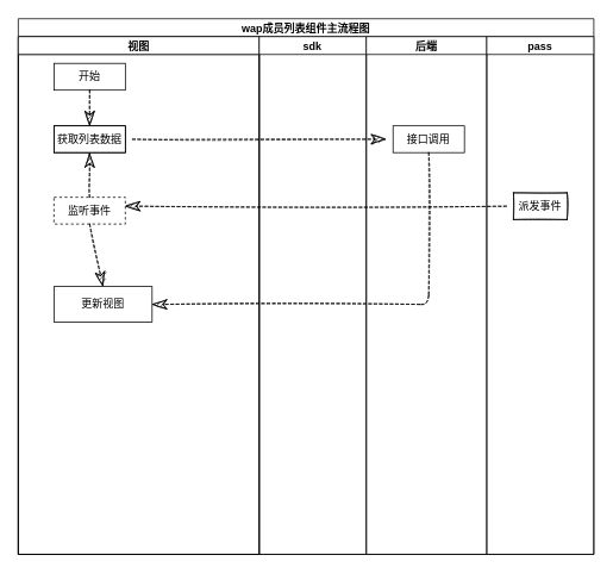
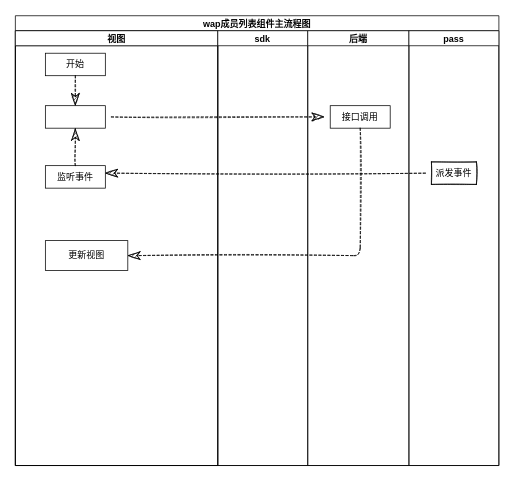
  <mxCell id="0" />
  <mxCell id="1" parent="0" />
  <mxCell id="2" value="wap成员列表组件主流程图" style="swimlane;childLayout=stackLayout;resizeParent=1;resizeParentMax=0;startSize=20;shadow=0;rounded=0;" parent="1" vertex="1"><mxGeometry x="20" y="20" width="645" height="600" as="geometry" /></mxCell>
  <mxCell id="3" value="视图" style="swimlane;startSize=20;" parent="2" vertex="1"><mxGeometry y="20" width="270" height="580" as="geometry" /></mxCell>
- <mxCell id="4" value="获取列表数据" style="rounded=0;whiteSpace=wrap;html=1;shadow=0;sketch=0;hachureGap=4;fontFamily=Architects Daughter;fontSource=https%3A%2F%2Ffonts.googleapis.com%2Fcss%3Ffamily%3DArchitects%2BDaughter;fontSize=12;strokeColor=default;fillColor=none;" vertex="1" parent="3"><mxGeometry x="40" y="100" width="80" height="30" as="geometry" /></mxCell>
  <mxCell id="5" value="视图" style="swimlane;startSize=20;" vertex="1" parent="3"><mxGeometry width="270" height="580" as="geometry" /></mxCell>
  <mxCell id="6" value="" style="rounded=0;whiteSpace=wrap;html=1;shadow=0;sketch=0;hachureGap=4;fontFamily=Architects Daughter;fontSource=https%3A%2F%2Ffonts.googleapis.com%2Fcss%3Ffamily%3DArchitects%2BDaughter;fontSize=12;strokeColor=default;fillColor=none;" vertex="1" parent="5"><mxGeometry x="40" y="100" width="80" height="30" as="geometry" /></mxCell>
- <mxCell id="7" style="edgeStyle=none;sketch=1;hachureGap=4;orthogonalLoop=1;jettySize=auto;html=1;exitX=0.5;exitY=1;exitDx=0;exitDy=0;entryX=0.5;entryY=0;entryDx=0;entryDy=0;dashed=1;fontFamily=Architects Daughter;fontSource=https%3A%2F%2Ffonts.googleapis.com%2Fcss%3Ffamily%3DArchitects%2BDaughter;fontSize=12;endArrow=classicThin;endFill=1;startSize=14;endSize=14;sourcePerimeterSpacing=8;targetPerimeterSpacing=8;" edge="1" parent="5" source="9" target="10"><mxGeometry relative="1" as="geometry" /></mxCell>
  <mxCell id="8" style="edgeStyle=none;sketch=1;hachureGap=4;orthogonalLoop=1;jettySize=auto;html=1;exitX=0.5;exitY=0;exitDx=0;exitDy=0;entryX=0.5;entryY=1;entryDx=0;entryDy=0;dashed=1;fontFamily=Architects Daughter;fontSource=https%3A%2F%2Ffonts.googleapis.com%2Fcss%3Ffamily%3DArchitects%2BDaughter;fontSize=12;endArrow=classicThin;endFill=1;startSize=14;endSize=14;sourcePerimeterSpacing=8;targetPerimeterSpacing=8;" edge="1" parent="5" source="9" target="6"><mxGeometry relative="1" as="geometry" /></mxCell>
- <mxCell id="9" value="监听事件" style="rounded=0;whiteSpace=wrap;html=1;shadow=0;sketch=0;hachureGap=4;fontFamily=Architects Daughter;fontSource=https%3A%2F%2Ffonts.googleapis.com%2Fcss%3Ffamily%3DArchitects%2BDaughter;fontSize=12;strokeColor=default;fillColor=none;dashed=1;" vertex="1" parent="5"><mxGeometry x="40" y="180" width="80" height="30" as="geometry" /></mxCell>
+ <mxCell id="9" value="监听事件" style="rounded=0;whiteSpace=wrap;html=1;shadow=0;sketch=0;hachureGap=4;fontFamily=Architects Daughter;fontSource=https%3A%2F%2Ffonts.googleapis.com%2Fcss%3Ffamily%3DArchitects%2BDaughter;fontSize=12;strokeColor=default;fillColor=none;" vertex="1" parent="5"><mxGeometry x="40" y="180" width="80" height="30" as="geometry" /></mxCell>
  <mxCell id="10" value="更新视图" style="rounded=0;whiteSpace=wrap;html=1;shadow=0;sketch=0;hachureGap=4;fontFamily=Architects Daughter;fontSource=https%3A%2F%2Ffonts.googleapis.com%2Fcss%3Ffamily%3DArchitects%2BDaughter;fontSize=12;strokeColor=default;fillColor=none;" vertex="1" parent="5"><mxGeometry x="40" y="280" width="110" height="40" as="geometry" /></mxCell>
  <mxCell id="11" style="edgeStyle=none;sketch=1;hachureGap=4;orthogonalLoop=1;jettySize=auto;html=1;exitX=0.5;exitY=1;exitDx=0;exitDy=0;entryX=0.5;entryY=0;entryDx=0;entryDy=0;dashed=1;fontFamily=Architects Daughter;fontSource=https%3A%2F%2Ffonts.googleapis.com%2Fcss%3Ffamily%3DArchitects%2BDaughter;fontSize=12;endArrow=classicThin;endFill=1;startSize=14;endSize=14;sourcePerimeterSpacing=8;targetPerimeterSpacing=8;" edge="1" parent="5" source="12" target="6"><mxGeometry relative="1" as="geometry" /></mxCell>
  <mxCell id="12" value="开始" style="rounded=0;whiteSpace=wrap;html=1;shadow=0;sketch=0;hachureGap=4;fontFamily=Architects Daughter;fontSource=https%3A%2F%2Ffonts.googleapis.com%2Fcss%3Ffamily%3DArchitects%2BDaughter;fontSize=12;strokeColor=default;fillColor=none;" vertex="1" parent="5"><mxGeometry x="40" y="30" width="80" height="30" as="geometry" /></mxCell>
  <mxCell id="13" value="sdk" style="swimlane;startSize=20;" parent="2" vertex="1"><mxGeometry x="270" y="20" width="120" height="580" as="geometry"><mxRectangle x="270" y="20" width="30" height="580" as="alternateBounds" /></mxGeometry></mxCell>
  <mxCell id="14" value="后端" style="swimlane;startSize=20;" parent="2" vertex="1"><mxGeometry x="390" y="20" width="135" height="580" as="geometry" /></mxCell>
  <mxCell id="15" value="接口调用" style="rounded=0;whiteSpace=wrap;html=1;shadow=0;sketch=0;hachureGap=4;fontFamily=Architects Daughter;fontSource=https%3A%2F%2Ffonts.googleapis.com%2Fcss%3Ffamily%3DArchitects%2BDaughter;fontSize=12;strokeColor=default;fillColor=none;" vertex="1" parent="14"><mxGeometry x="30" y="100" width="80" height="30" as="geometry" /></mxCell>
  <mxCell id="16" value="pass" style="swimlane;startSize=20;" parent="2" vertex="1"><mxGeometry x="525" y="20" width="120" height="580" as="geometry" /></mxCell>
  <mxCell id="17" value="派发事件" style="whiteSpace=wrap;html=1;rounded=0;shadow=0;sketch=1;hachureGap=4;fontFamily=Architects Daughter;fontSource=https%3A%2F%2Ffonts.googleapis.com%2Fcss%3Ffamily%3DArchitects%2BDaughter;fontSize=12;" vertex="1" parent="16"><mxGeometry x="30" y="175" width="60" height="30" as="geometry" /></mxCell>
  <mxCell id="18" style="edgeStyle=none;sketch=1;hachureGap=4;orthogonalLoop=1;jettySize=auto;html=1;dashed=1;fontFamily=Architects Daughter;fontSource=https%3A%2F%2Ffonts.googleapis.com%2Fcss%3Ffamily%3DArchitects%2BDaughter;fontSize=12;endArrow=classicThin;endFill=1;startSize=14;endSize=14;sourcePerimeterSpacing=8;targetPerimeterSpacing=8;" edge="1" parent="2" source="17"><mxGeometry relative="1" as="geometry"><mxPoint x="120" y="210" as="targetPoint" /></mxGeometry></mxCell>
  <mxCell id="19" style="edgeStyle=none;sketch=1;hachureGap=4;orthogonalLoop=1;jettySize=auto;html=1;dashed=1;fontFamily=Architects Daughter;fontSource=https%3A%2F%2Ffonts.googleapis.com%2Fcss%3Ffamily%3DArchitects%2BDaughter;fontSize=12;endArrow=classicThin;endFill=1;startSize=14;endSize=14;sourcePerimeterSpacing=8;targetPerimeterSpacing=8;" edge="1" parent="2" source="6" target="15"><mxGeometry relative="1" as="geometry" /></mxCell>
  <mxCell id="20" style="edgeStyle=none;sketch=1;hachureGap=4;orthogonalLoop=1;jettySize=auto;html=1;exitX=0.5;exitY=1;exitDx=0;exitDy=0;entryX=1;entryY=0.5;entryDx=0;entryDy=0;dashed=1;fontFamily=Architects Daughter;fontSource=https%3A%2F%2Ffonts.googleapis.com%2Fcss%3Ffamily%3DArchitects%2BDaughter;fontSize=12;endArrow=classicThin;endFill=1;startSize=14;endSize=14;sourcePerimeterSpacing=8;targetPerimeterSpacing=8;" edge="1" parent="2" source="15" target="10"><mxGeometry relative="1" as="geometry"><Array as="points"><mxPoint x="460" y="320" /></Array></mxGeometry></mxCell>
